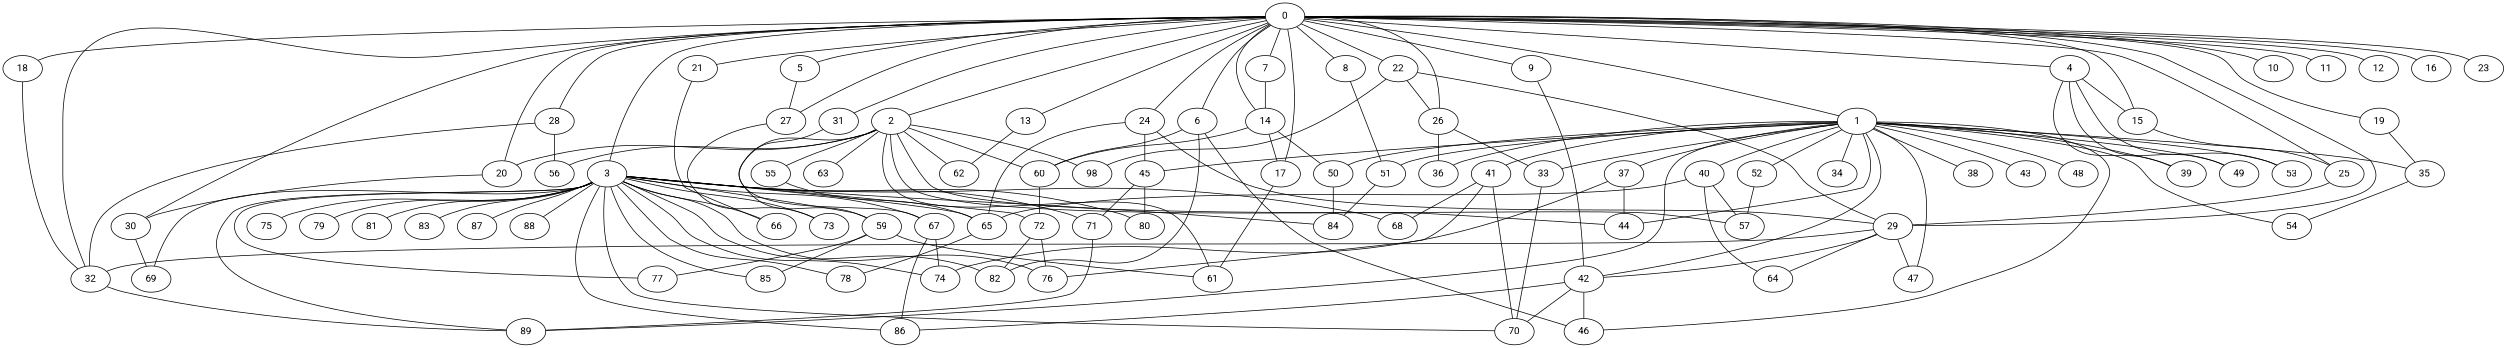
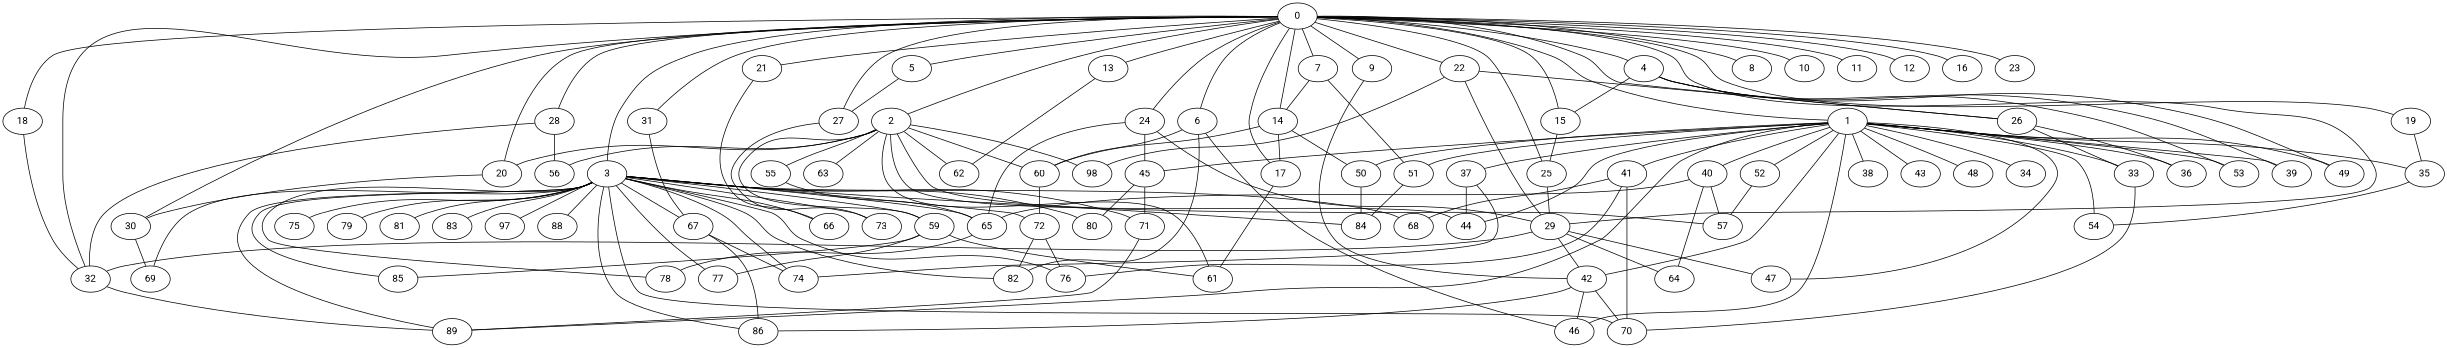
  graph {
    fontname=Roboto
    node [fontname=Roboto]
    edge [fontname=Roboto]
    0
    1
    2
    3
    4
    5
    6
    7
    8
    9
    10
    11
    12
    13
    14
    15
    16
    17
    18
    19
    20
    21
    22
    23
    24
    25
    26
    27
    28
    29
    30
    31
    32
    33
    34
    35
    36
    37
    38
    39
    40
    41
    42
    43
    44
    45
    46
    47
    48
    49
    50
    51
    52
    53
    54
    89
    57
    55
    56
    n60 [label=98]
    59
    60
    61
    62
    63
    65
    66
    67
    68
    69
    70
    71
    72
    73
    74
    75
    76
    77
    78
    79
    80
    81
    82
    83
    84
    85
    86
-   87
+   87 [label=97]
    88
    64
    0 -- 1
    0 -- 2
    0 -- 3
    0 -- 4
    0 -- 5
    0 -- 6
    0 -- 7
    0 -- 8
    0 -- 9
    0 -- 10
    0 -- 11
    0 -- 12
    0 -- 13
    0 -- 14
    0 -- 15
    0 -- 16
    0 -- 17
    0 -- 18
    0 -- 19
    0 -- 20
    0 -- 21
    0 -- 22
    0 -- 23
    0 -- 24
    0 -- 25
    0 -- 26
    0 -- 27
    0 -- 28
    0 -- 29
    0 -- 30
    0 -- 31
    0 -- 32
    1 -- 33
    1 -- 34
    1 -- 35
    1 -- 36
    1 -- 37
    1 -- 38
    1 -- 39
    1 -- 40
    1 -- 41
    1 -- 42
    1 -- 43
    1 -- 44
    1 -- 45
    1 -- 46
    1 -- 47
    1 -- 48
    1 -- 49
    1 -- 50
    1 -- 51
    1 -- 52
    1 -- 53
    1 -- 54
    1 -- 89
    2 -- 20
    2 -- 44
    2 -- 57
    2 -- 55
    2 -- 56
    2 -- n60
    2 -- 59
    2 -- 60
    2 -- 61
    2 -- 62
    2 -- 63
    3 -- 89
    3 -- 59
    3 -- 65
    3 -- 66
    3 -- 67
    3 -- 68
    3 -- 69
    3 -- 70
    3 -- 71
    3 -- 72
    3 -- 73
    3 -- 74
    3 -- 75
    3 -- 76
    3 -- 77
    3 -- 78
    3 -- 79
    3 -- 80
    3 -- 81
    3 -- 82
    3 -- 83
    3 -- 84
    3 -- 85
    3 -- 86
    3 -- 87
    3 -- 88
    4 -- 15
    4 -- 39
    4 -- 49
    4 -- 53
    5 -- 27
    6 -- 46
    6 -- 60
    6 -- 82
    7 -- 14
-   8 -- 51
+   7 -- 51
    9 -- 42
    13 -- 62
    14 -- 17
    14 -- 50
    14 -- 60
    15 -- 25
    17 -- 61
    18 -- 32
    19 -- 35
    20 -- 30
    21 -- 66
    22 -- 26
    22 -- 29
    22 -- n60
    24 -- 29
    24 -- 45
    24 -- 65
    25 -- 29
    26 -- 33
    26 -- 36
    27 -- 73
    28 -- 32
    28 -- 56
    29 -- 32
    29 -- 42
    29 -- 47
    29 -- 64
    30 -- 69
    31 -- 67
    32 -- 89
    33 -- 70
    35 -- 54
    37 -- 44
    37 -- 74
    40 -- 57
    40 -- 65
    40 -- 64
    41 -- 68
    41 -- 70
    41 -- 76
    42 -- 46
    42 -- 70
    42 -- 86
    45 -- 71
    45 -- 80
    50 -- 84
    51 -- 84
    52 -- 57
    55 -- 65
    59 -- 61
    59 -- 77
    59 -- 85
    60 -- 72
    65 -- 78
    67 -- 74
    67 -- 86
    71 -- 89
    72 -- 76
    72 -- 82
  }
